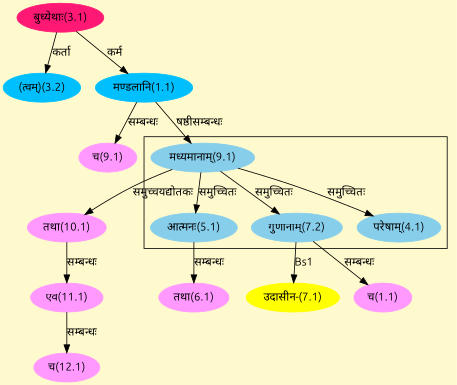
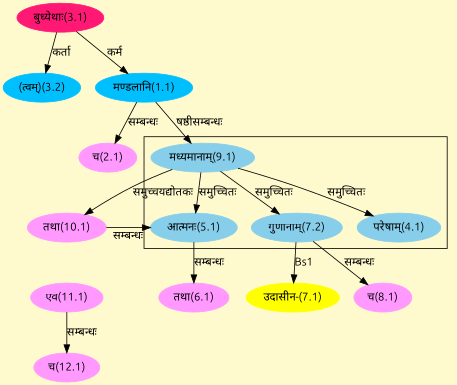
  digraph {
    bgcolor=lemonchiffon1
    compound=true
    fontname=Ubuntu
    rankdir=BT
    node [color="#FF99FF" fontname=Ubuntu style=filled]
    edge [dir=back fontname=Ubuntu]
    n1 [color="#87CEEB" label="परेषाम्(4.1)"]
    n2 [color="#87CEEB" label="मध्यमानाम्(9.1)"]
    n3 [color="#87CEEB" label="आत्मनः(5.1)"]
    n4 [color="#87CEEB" label="गुणानाम्(7.2)"]
    n5 [color="#00BFFF" label="मण्डलानि(1.1)"]
    n6 [color="#FF1975" label="बुध्येथाः(3.1)"]
-   n7 [label="च(9.1)"]
+   n7 [label="च(2.1)"]
    n8 [color="#00BFFF" label="(त्वम्)(3.2)"]
    n9 [label="तथा(6.1)"]
    n10 [color="#FFFF00" label="उदासीन-(7.1)"]
-   n11 [label="च(1.1)"]
+   n11 [label="च(8.1)"]
    n12 [label="तथा(10.1)"]
    n13 [label="एव(11.1)"]
    n14 [label="च(12.1)"]
    subgraph cluster_1 {
      n1
      n2
      n3
      n4
    }
    n1 -> n2 [label="समुच्चितः"]
    n2 -> n5 [label="षष्ठीसम्बन्धः"]
    n3 -> n2 [label="समुच्चितः"]
    n4 -> n2 [label="समुच्चितः"]
    n5 -> n6 [label="कर्म"]
    n7 -> n5 [label="सम्बन्धः"]
    n8 -> n6 [label="कर्ता"]
    n9 -> n3 [label="सम्बन्धः"]
    n10 -> n4 [label=Bs1]
    n11 -> n4 [label="सम्बन्धः"]
    n12 -> n2 [label="समुच्चयद्योतकः"]
-   n13 -> n12 [label="सम्बन्धः"]
+   n3 -> n12 [label="सम्बन्धः"]
    n14 -> n13 [label="सम्बन्धः"]
  }
